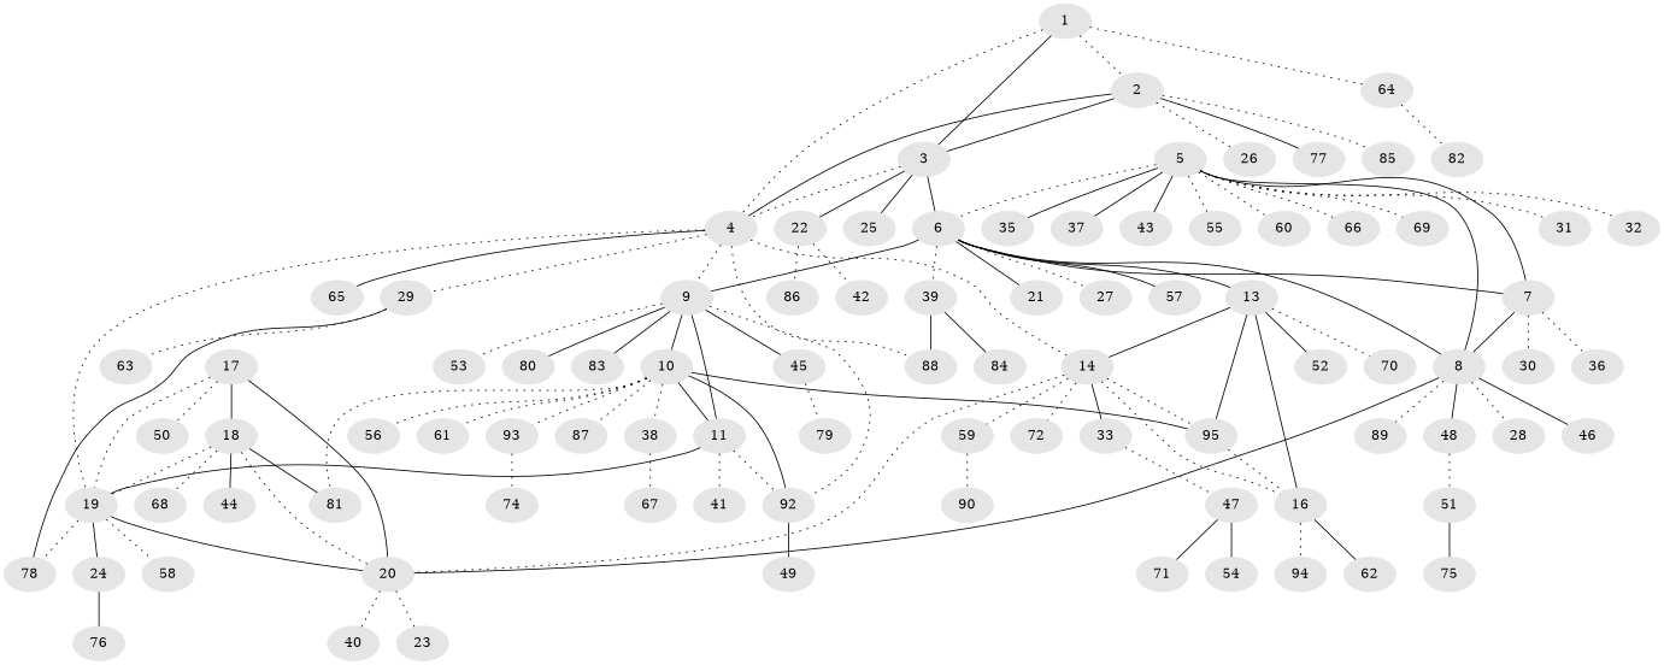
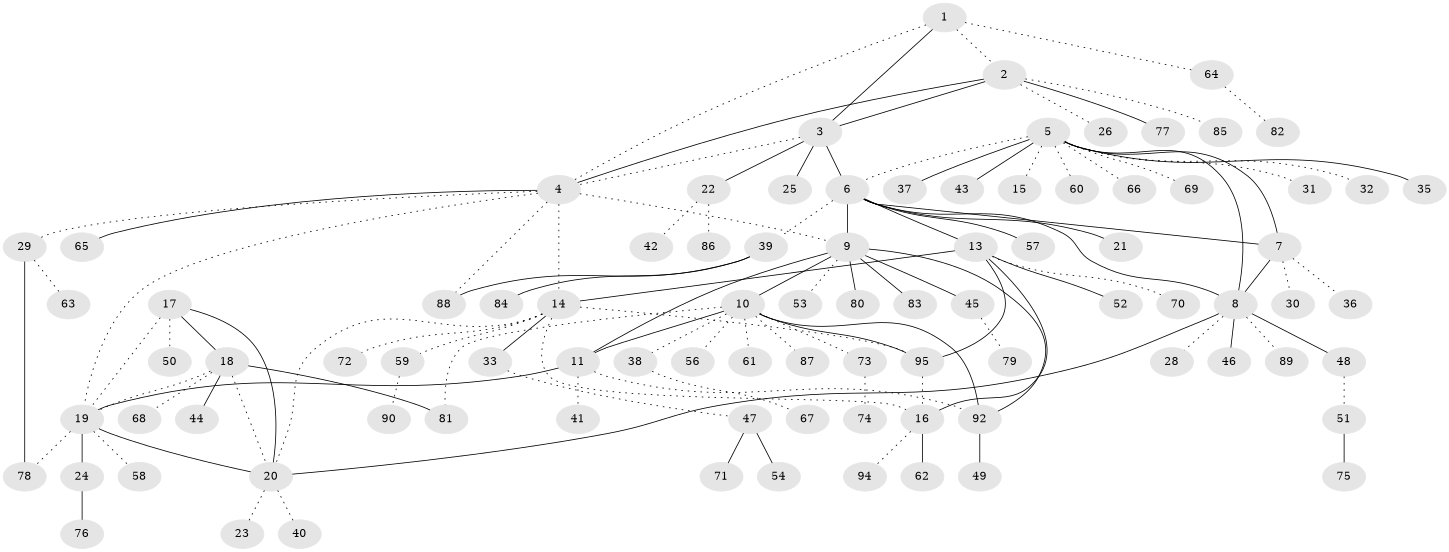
  graph {
    node [color=gray90 style=filled]
    edge [style=dotted]
    1
    2
    3
    4
    64
    26
    77
    85
    6
    22
    25
    9
    14
    19
    29
    65
    88
    82
    7
    8
    13
    21
-   27
    39
    57
    42
    86
    10
    11
    n30 [label=92]
    45
    53
    80
    83
    20
    n36 [label=95]
    16
    33
    59
    72
    24
    58
    78
    63
    5
    31
    32
    35
    37
    43
-   55
+   55 [label=15]
    60
    66
    69
    30
    36
    28
    46
    48
    89
    52
    70
    84
    23
    40
    51
    38
    56
    61
-   73 [label=93]
+   73
    81
    87
    41
    49
    79
    67
    74
    n78 [label=94]
    62
    47
    90
    17
    18
    50
    44
    68
    76
    54
    71
    75
    1 -- 2
    1 -- 3 [style=solid]
    1 -- 4
    1 -- 64
    2 -- 3 [style=solid]
    2 -- 4 [style=solid]
    2 -- 26
    2 -- 77 [style=solid]
    2 -- 85
    3 -- 4
    3 -- 6 [style=solid]
    3 -- 22 [style=solid]
    3 -- 25 [style=solid]
    4 -- 9
    4 -- 14
    4 -- 19
    4 -- 29
    4 -- 65 [style=solid]
    4 -- 88
    64 -- 82
    6 -- 9 [style=solid]
    6 -- 7 [style=solid]
    6 -- 8 [style=solid]
    6 -- 13 [style=solid]
    6 -- 21 [style=solid]
-   6 -- 27
    6 -- 39
    6 -- 57 [style=solid]
    22 -- 42
    22 -- 86
    9 -- 10 [style=solid]
    9 -- 11 [style=solid]
-   9 -- n30
+   9 -- n30 [style=solid]
    9 -- 45 [style=solid]
    9 -- 53
    9 -- 80 [style=solid]
    9 -- 83 [style=solid]
    14 -- 20
    14 -- n36
    14 -- 16
    14 -- 33 [style=solid]
    14 -- 59
    14 -- 72
    19 -- 20 [style=solid]
    19 -- 24 [style=solid]
    19 -- 58
    19 -- 78
    29 -- 78 [style=solid]
    29 -- 63
    7 -- 8 [style=solid]
    7 -- 30
    7 -- 36
    8 -- 20 [style=solid]
    8 -- 28
    8 -- 46 [style=solid]
    8 -- 48 [style=solid]
    8 -- 89
    13 -- 14 [style=solid]
    13 -- n36 [style=solid]
    13 -- 16 [style=solid]
    13 -- 52 [style=solid]
    13 -- 70
    39 -- 88 [style=solid]
    39 -- 84 [style=solid]
    10 -- 11 [style=solid]
    10 -- n30 [style=solid]
    10 -- n36 [style=solid]
    10 -- 38
    10 -- 56
    10 -- 61
    10 -- 73
    10 -- 81
    10 -- 87
    11 -- 19 [style=solid]
    11 -- n30
    11 -- 41
    n30 -- 49 [style=solid]
    45 -- 79
    20 -- 23
    20 -- 40
    n36 -- 16
    16 -- n78
    16 -- 62 [style=solid]
    33 -- 47
    59 -- 90
    24 -- 76 [style=solid]
    5 -- 6
    5 -- 7 [style=solid]
    5 -- 8 [style=solid]
    5 -- 31
    5 -- 32
    5 -- 35 [style=solid]
    5 -- 37 [style=solid]
    5 -- 43 [style=solid]
    5 -- 55
    5 -- 60
    5 -- 66
    5 -- 69
    48 -- 51
    51 -- 75 [style=solid]
    38 -- 67
    73 -- 74
    47 -- 54 [style=solid]
    47 -- 71 [style=solid]
    17 -- 19
    17 -- 20 [style=solid]
    17 -- 18 [style=solid]
    17 -- 50
    18 -- 19
    18 -- 20
    18 -- 81 [style=solid]
    18 -- 44 [style=solid]
    18 -- 68
  }
